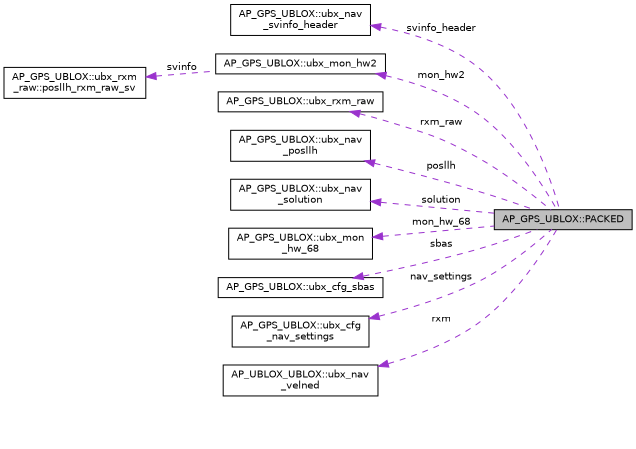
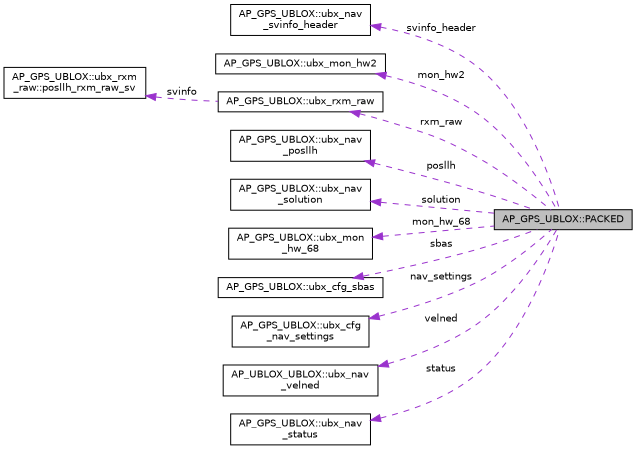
  digraph {
    rankdir=LR
    node [color=black fillcolor=white fontname=Helvetica fontsize=10 shape=record style=filled]
    edge [color=darkorchid3 dir=back fontname=Helvetica fontsize=10 labelfontname=Helvetica labelfontsize=10 style=dashed]
    n1 [fillcolor=grey75 fontcolor=black height=0.2 label="AP_GPS_UBLOX::PACKED" width=0.4]
    n2 [height=0.2 label="AP_GPS_UBLOX::ubx_nav\l_svinfo_header" width=0.4]
    n3 [height=0.2 label="AP_GPS_UBLOX::ubx_mon_hw2" width=0.4]
    n4 [height=0.2 label="AP_GPS_UBLOX::ubx_nav\l_posllh" width=0.4]
    n5 [height=0.2 label="AP_GPS_UBLOX::ubx_rxm_raw" width=0.4]
    n6 [height=0.2 label="AP_GPS_UBLOX::ubx_rxm\l_raw::posllh_rxm_raw_sv" width=0.4]
    n7 [height=0.2 label="AP_GPS_UBLOX::ubx_nav\l_solution" width=0.4]
    n8 [height=0.2 label="AP_GPS_UBLOX::ubx_mon\l_hw_68" width=0.4]
    n9 [height=0.2 label="AP_GPS_UBLOX::ubx_cfg_sbas" width=0.4]
    n10 [height=0.2 label="AP_GPS_UBLOX::ubx_cfg\l_nav_settings" width=0.4]
    n11 [height=0.2 label="AP_UBLOX_UBLOX::ubx_nav\l_velned" width=0.4]
+   n12 [height=0.2 label="AP_GPS_UBLOX::ubx_nav\l_status" width=0.4]
    n2 -> n1 [label=" svinfo_header"]
    n3 -> n1 [label=" mon_hw2"]
    n4 -> n1 [label=" posllh"]
    n5 -> n1 [label=" rxm_raw"]
-   n6 -> n3 [label=" svinfo"]
+   n6 -> n5 [label=" svinfo"]
    n7 -> n1 [label=" solution"]
    n8 -> n1 [label=" mon_hw_68"]
    n9 -> n1 [label=" sbas"]
    n10 -> n1 [label=" nav_settings"]
-   n11 -> n1 [label=" rxm"]
+   n11 -> n1 [label=" velned"]
+   n12 -> n1 [label=" status"]
  }
